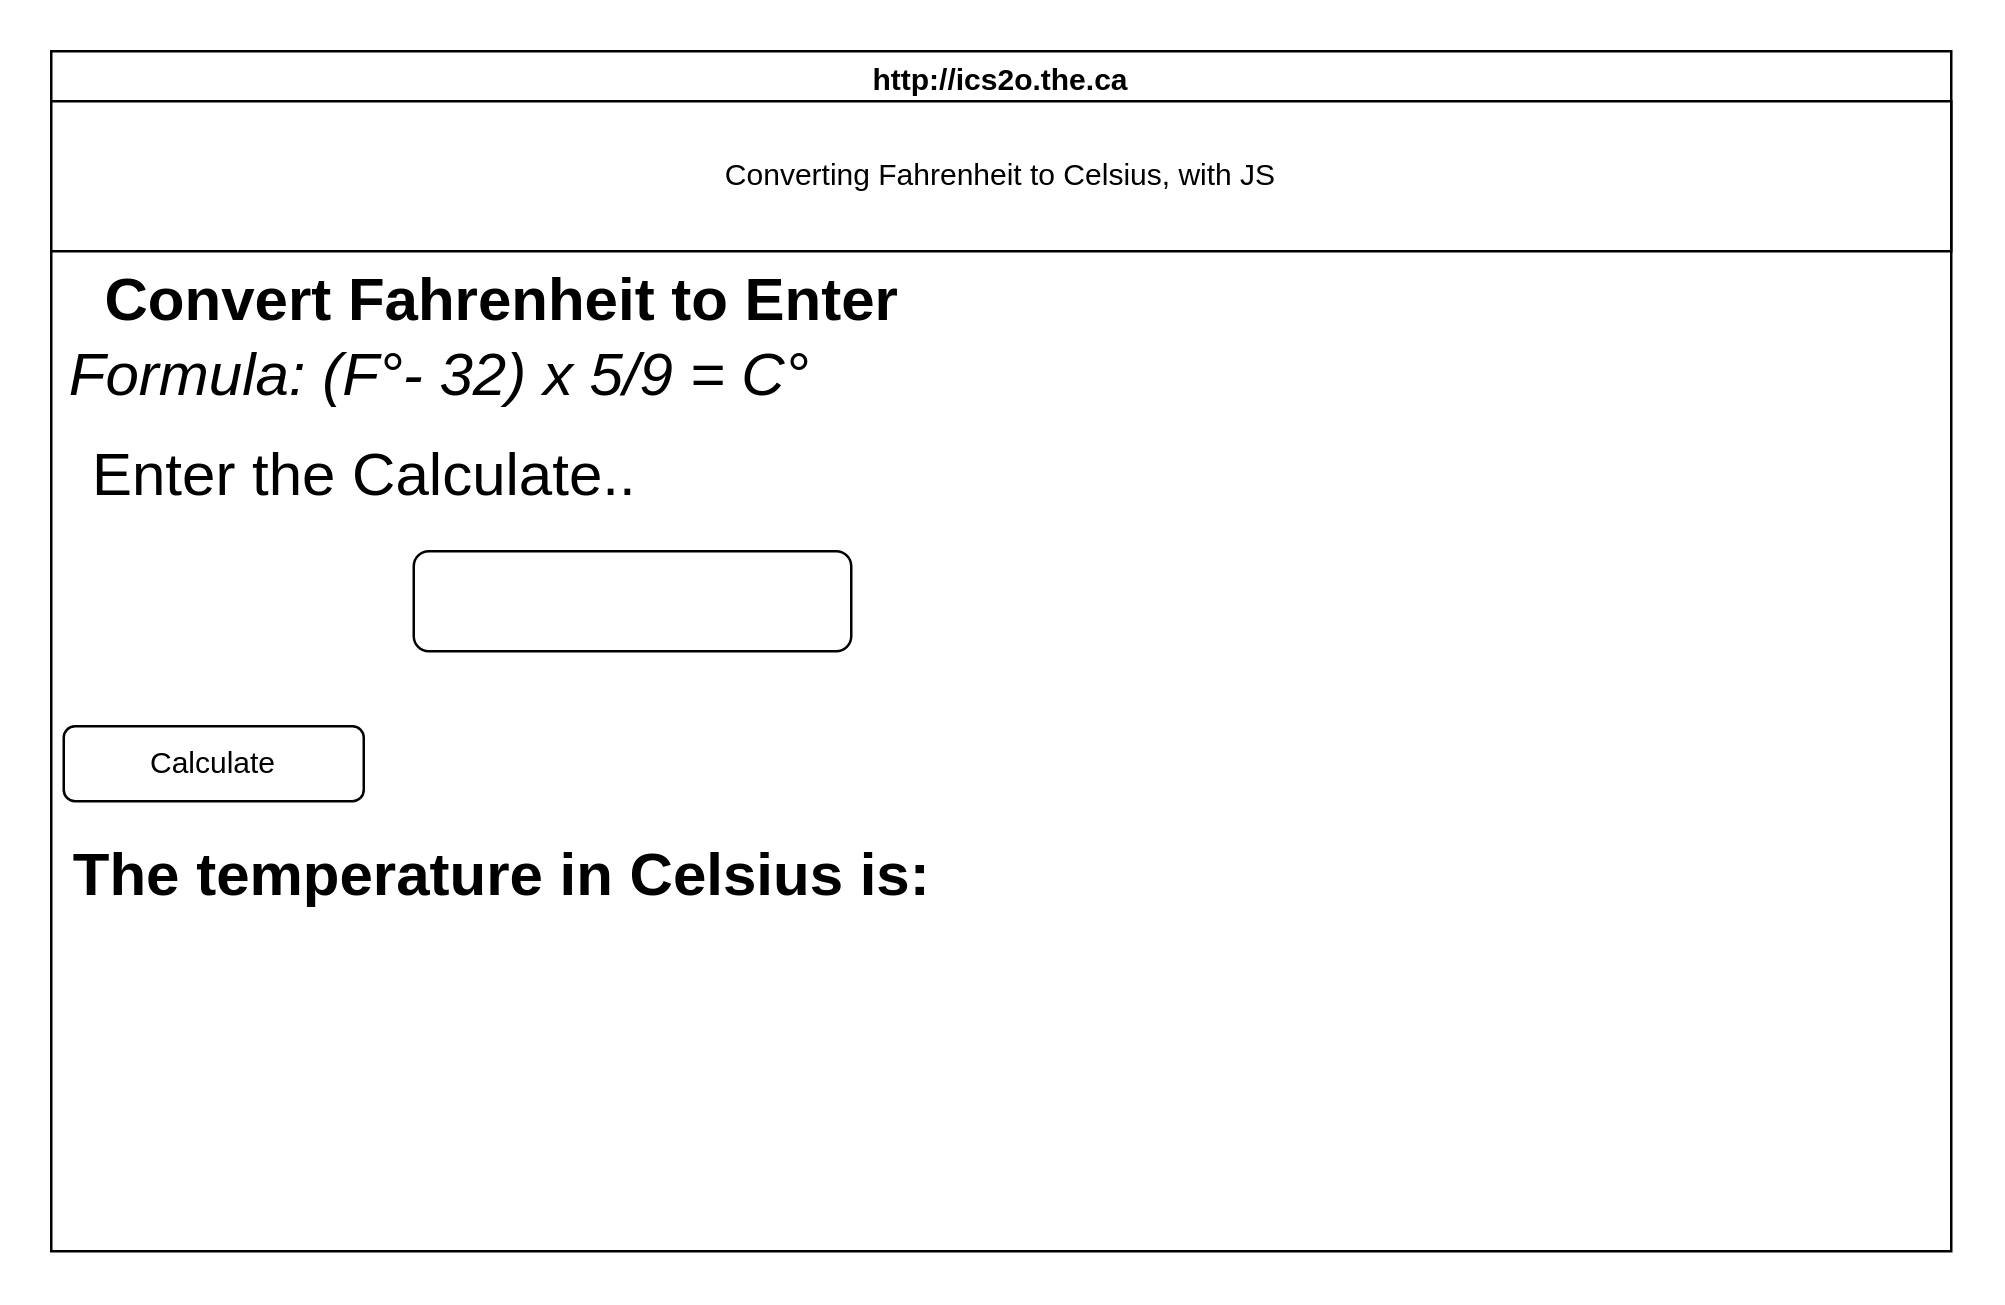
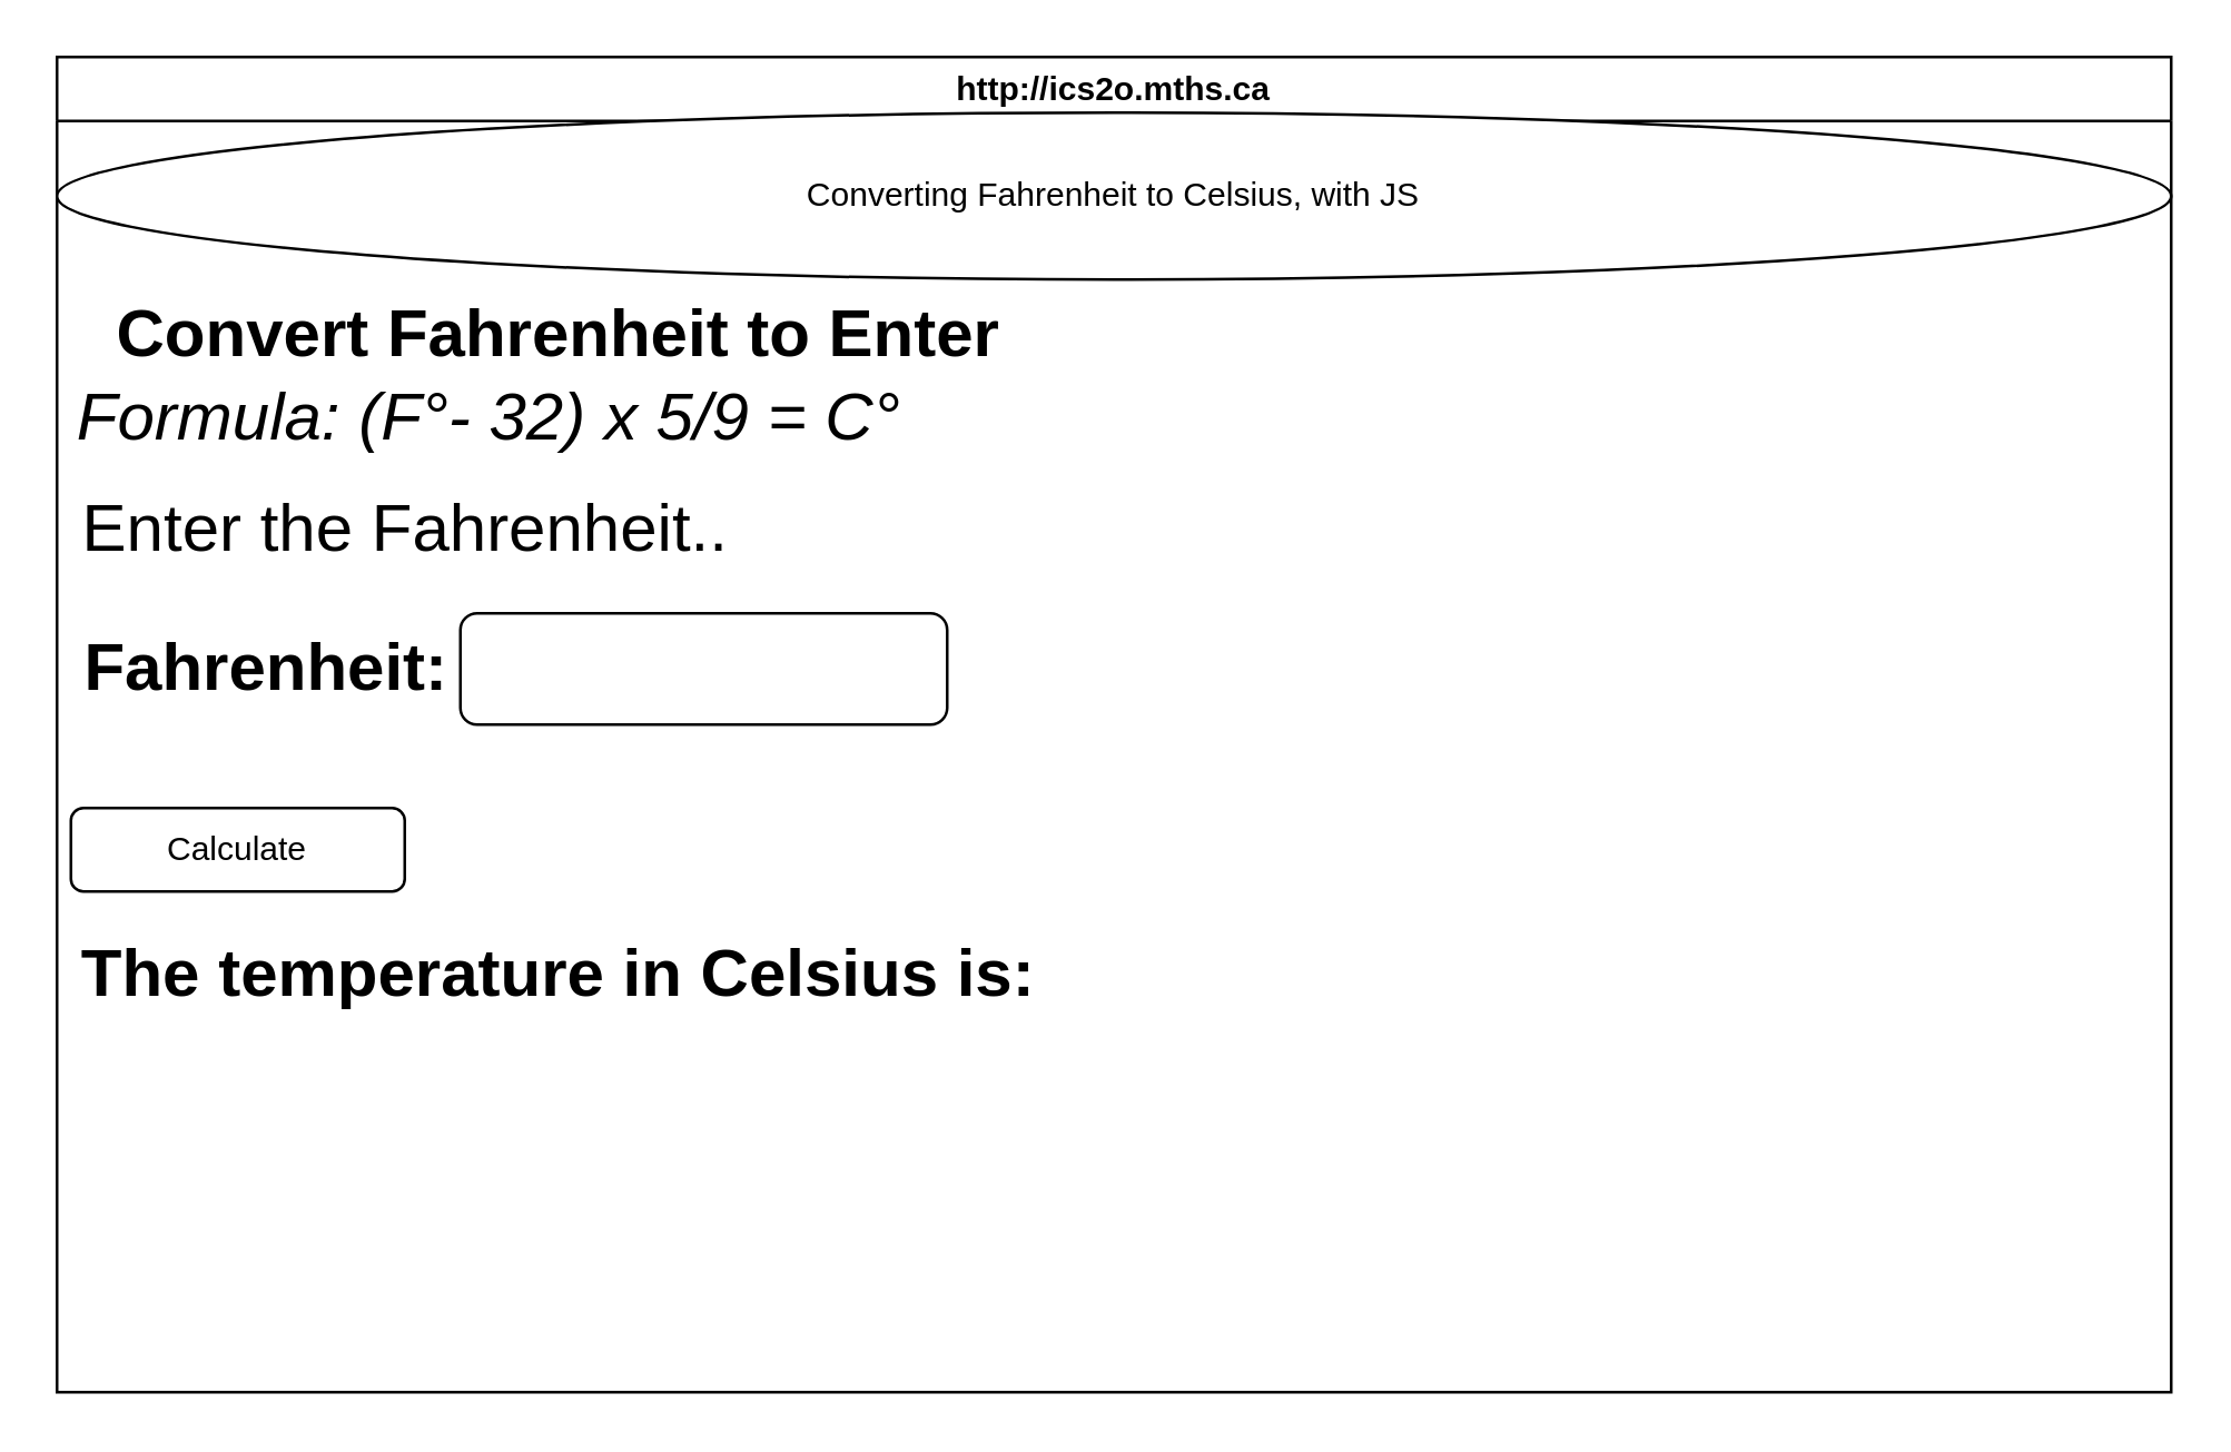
  <mxCell id="0" />
  <mxCell id="1" parent="0" />
- <mxCell id="2" value="http://ics2o.the.ca" style="swimlane;whiteSpace=wrap;html=1;" parent="1" vertex="1"><mxGeometry x="20" y="20" width="760" height="480" as="geometry" /></mxCell>
- <mxCell id="3" value="Converting Fahrenheit to Celsius, with JS" style="rounded=0;whiteSpace=wrap;html=1;" parent="2" vertex="1"><mxGeometry y="20" width="760" height="60" as="geometry" /></mxCell>
+ <mxCell id="2" value="http://ics2o.mths.ca" style="swimlane;whiteSpace=wrap;html=1;" parent="1" vertex="1"><mxGeometry x="20" y="20" width="760" height="480" as="geometry" /></mxCell>
+ <mxCell id="3" value="Converting Fahrenheit to Celsius, with JS" style="ellipse;whiteSpace=wrap;html=1;" parent="2" vertex="1"><mxGeometry y="20" width="760" height="60" as="geometry" /></mxCell>
  <mxCell id="4" value="Convert Fahrenheit to Enter" style="text;strokeColor=none;fillColor=none;html=1;fontSize=24;fontStyle=1;verticalAlign=middle;align=center;" parent="2" vertex="1"><mxGeometry x="130" y="80" width="100" height="40" as="geometry" /></mxCell>
- <mxCell id="5" value="&lt;span style=&quot;font-weight: normal;&quot;&gt;Enter the Calculate..&lt;/span&gt;" style="text;strokeColor=none;fillColor=none;html=1;fontSize=24;fontStyle=1;verticalAlign=middle;align=center;" parent="2" vertex="1"><mxGeometry x="75" y="150" width="100" height="40" as="geometry" /></mxCell>
+ <mxCell id="5" value="&lt;span style=&quot;font-weight: normal;&quot;&gt;Enter the Fahrenheit..&lt;/span&gt;" style="text;strokeColor=none;fillColor=none;html=1;fontSize=24;fontStyle=1;verticalAlign=middle;align=center;" parent="2" vertex="1"><mxGeometry x="75" y="150" width="100" height="40" as="geometry" /></mxCell>
+ <mxCell id="6" value="Fahrenheit:" style="text;strokeColor=none;fillColor=none;html=1;fontSize=24;fontStyle=1;verticalAlign=middle;align=center;" parent="2" vertex="1"><mxGeometry x="25" y="200" width="100" height="40" as="geometry" /></mxCell>
  <mxCell id="7" value="" style="rounded=1;whiteSpace=wrap;html=1;" parent="2" vertex="1"><mxGeometry x="145" y="200" width="175" height="40" as="geometry" /></mxCell>
  <mxCell id="8" value="The temperature in Celsius is:" style="text;strokeColor=none;fillColor=none;html=1;fontSize=24;fontStyle=1;verticalAlign=middle;align=center;" parent="2" vertex="1"><mxGeometry x="130" y="310" width="100" height="40" as="geometry" /></mxCell>
  <mxCell id="9" value="&lt;i style=&quot;&quot;&gt;&lt;span style=&quot;font-weight: normal;&quot;&gt;Formula: (F&lt;/span&gt;&lt;span style=&quot;font-weight: 400;&quot;&gt;°&lt;/span&gt;&lt;span style=&quot;font-weight: normal;&quot;&gt;- 32) x 5/9 = C&lt;/span&gt;&lt;/i&gt;&lt;span style=&quot;font-weight: 400;&quot;&gt;&lt;i&gt;°&lt;/i&gt;&lt;/span&gt;" style="text;strokeColor=none;fillColor=none;html=1;fontSize=24;fontStyle=1;verticalAlign=middle;align=center;" parent="2" vertex="1"><mxGeometry x="105" y="110" width="100" height="40" as="geometry" /></mxCell>
  <mxCell id="10" value="Calculate" style="rounded=1;whiteSpace=wrap;html=1;" vertex="1" parent="2"><mxGeometry x="5" y="270" width="120" height="30" as="geometry" /></mxCell>
